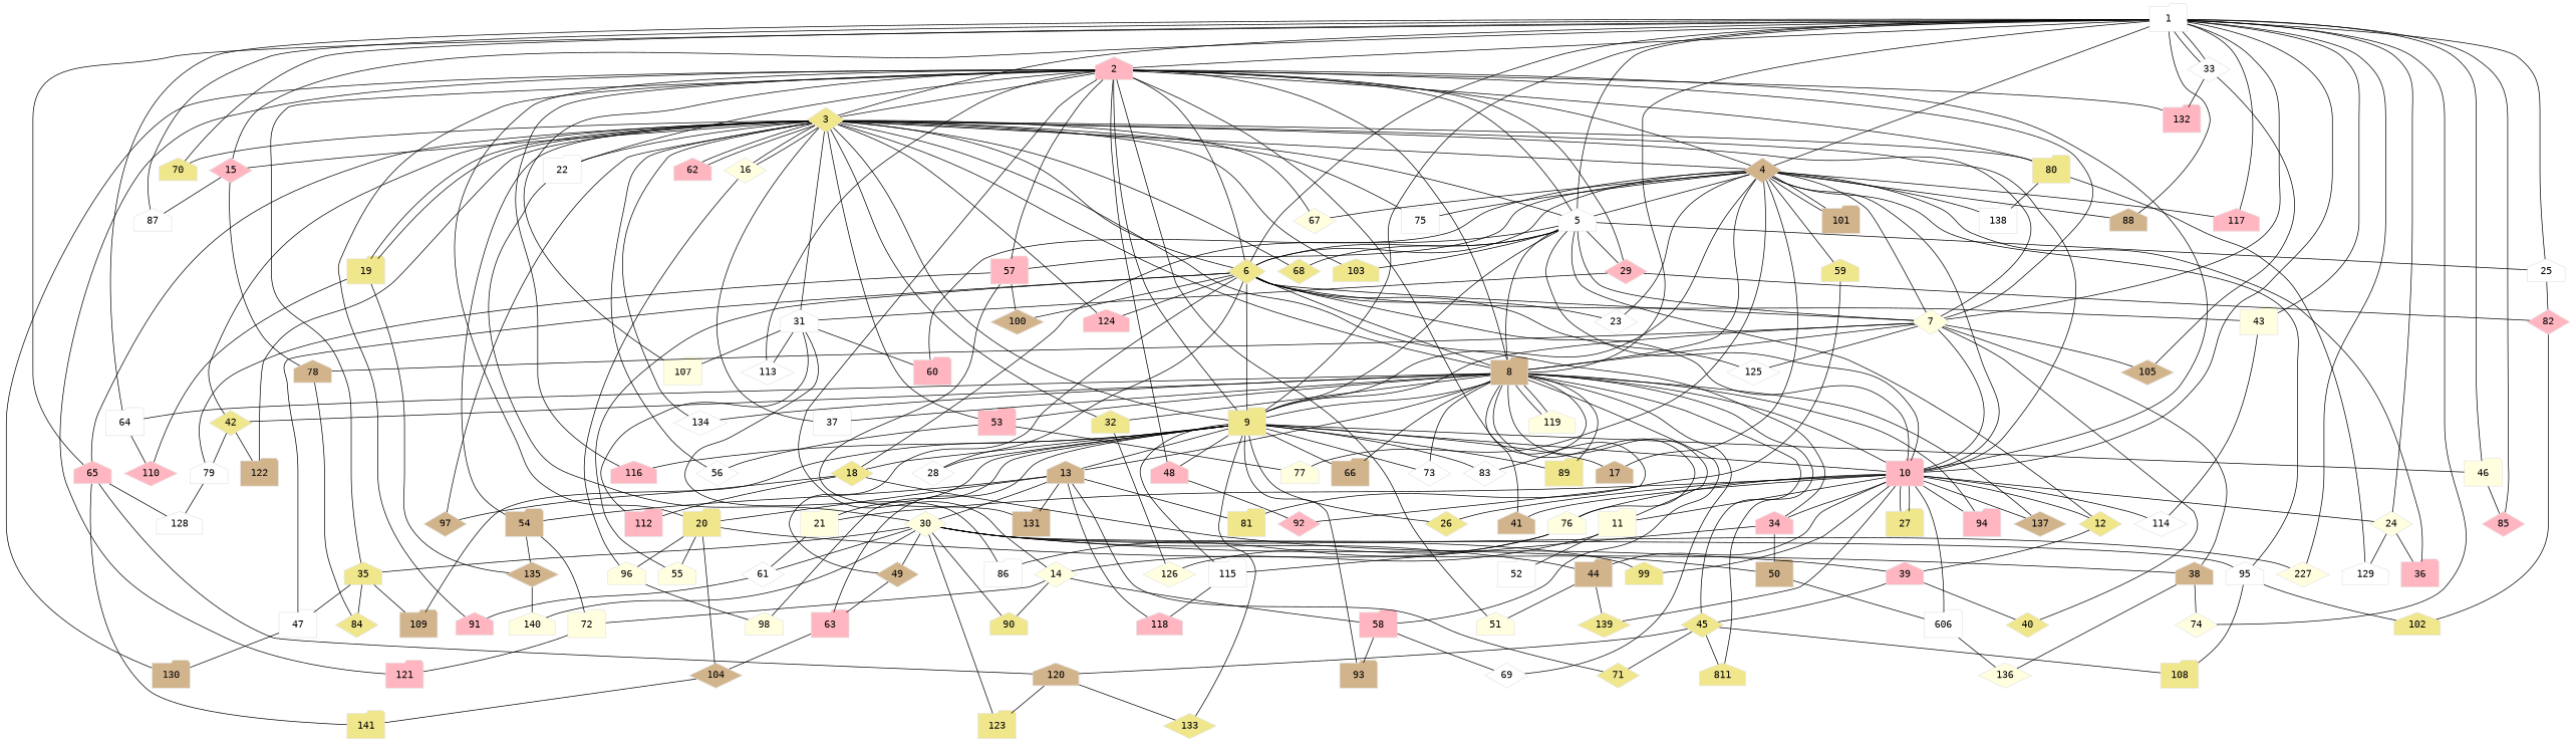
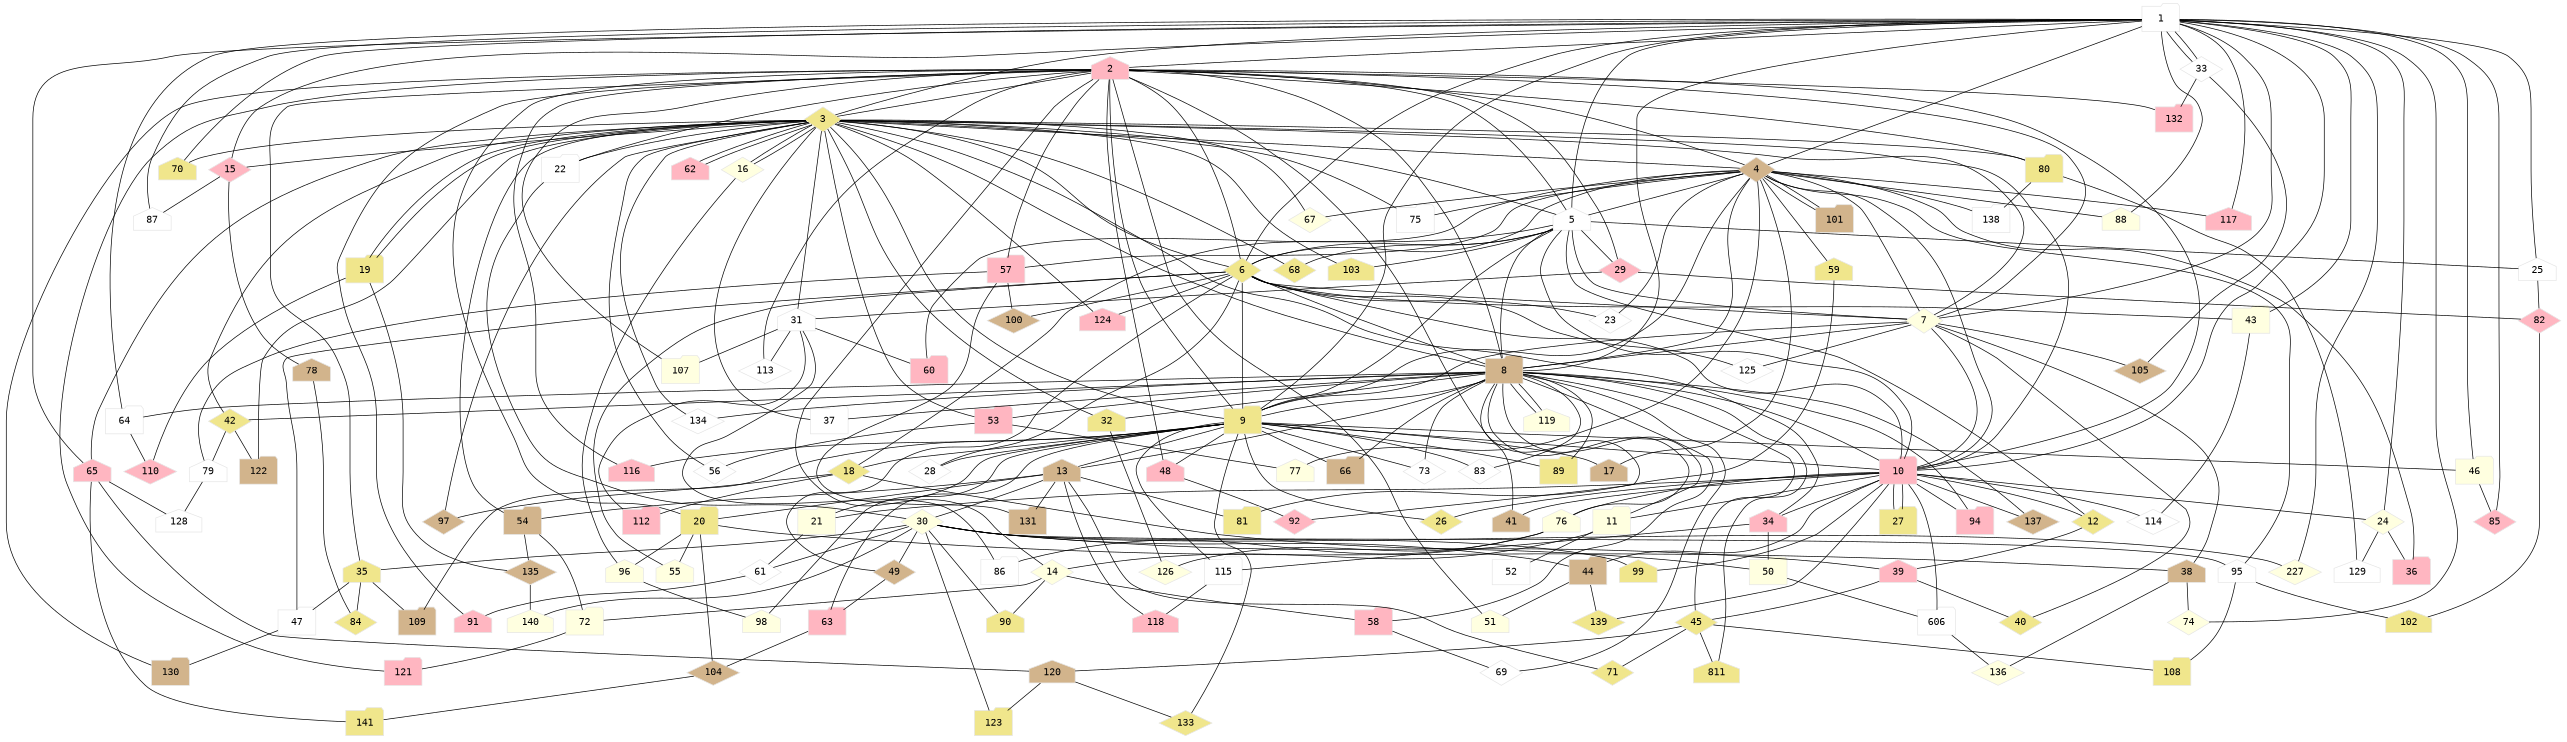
  graph {
    fontname="DejaVu Sans Mono"
    node [color=gray90 fillcolor=khaki fontname="DejaVu Sans Mono" shape=folder style=filled]
    edge [fontname="DejaVu Sans Mono"]
    2 [fillcolor=lightpink shape=house]
    1 [fillcolor=white]
    3 [shape=diamond]
    4 [fillcolor=tan shape=diamond]
    5 [fillcolor=white shape=house]
    6 [shape=diamond]
    7 [fillcolor=lightyellow shape=diamond]
    8 [fillcolor=tan]
    9
    10 [fillcolor=lightpink]
    15 [fillcolor=lightpink shape=diamond]
    24 [fillcolor=lightyellow shape=diamond]
    25 [fillcolor=white shape=house]
    33 [fillcolor=white shape=diamond]
    43 [fillcolor=lightyellow]
    46 [fillcolor=lightyellow]
    64 [fillcolor=white]
    65 [fillcolor=lightpink shape=house]
    70 [shape=house]
    74 [fillcolor=lightyellow shape=diamond]
    85 [fillcolor=lightpink shape=diamond]
    87 [fillcolor=white shape=house]
-   88 [fillcolor=tan shape=house]
+   88 [fillcolor=lightyellow shape=house]
    117 [fillcolor=lightpink shape=house]
    n25 [fillcolor=lightyellow label=227 shape=diamond]
    14 [fillcolor=lightyellow shape=diamond]
    20
    22 [fillcolor=white]
    29 [fillcolor=lightpink shape=diamond]
    35 [shape=house]
    41 [fillcolor=tan shape=house]
    48 [fillcolor=lightpink shape=house]
    51 [fillcolor=lightyellow shape=house]
    57 [fillcolor=lightpink]
    80
    91 [fillcolor=lightpink shape=house]
    107 [fillcolor=lightyellow]
    113 [fillcolor=white shape=diamond]
    116 [fillcolor=lightpink shape=house]
    121 [fillcolor=lightpink]
    130 [fillcolor=tan]
    132 [fillcolor=lightpink]
    16 [fillcolor=lightyellow shape=diamond]
    19
    31 [fillcolor=white shape=house]
    32 [shape=house]
    34 [fillcolor=lightpink shape=house]
    37 [fillcolor=white]
    42 [shape=diamond]
    53 [fillcolor=lightpink]
    54 [fillcolor=tan]
    56 [fillcolor=white shape=diamond]
    62 [fillcolor=lightpink shape=house]
    67 [fillcolor=lightyellow shape=diamond]
    68 [shape=diamond]
    75 [fillcolor=white]
    97 [fillcolor=tan shape=diamond]
    103 [shape=house]
    122 [fillcolor=tan]
    124 [fillcolor=lightpink shape=house]
    134 [fillcolor=white shape=diamond]
    17 [fillcolor=tan shape=house]
    23 [fillcolor=white shape=diamond]
    36 [fillcolor=lightpink]
    59 [shape=house]
    60 [fillcolor=lightpink]
    77 [fillcolor=lightyellow shape=house]
    95 [fillcolor=white shape=house]
    101 [fillcolor=tan]
    138 [fillcolor=white]
    12 [shape=diamond]
    18 [shape=diamond]
    28 [fillcolor=white shape=diamond]
    47 [fillcolor=white]
    49 [fillcolor=tan shape=diamond]
    55 [fillcolor=lightyellow shape=house]
    100 [fillcolor=tan shape=diamond]
    125 [fillcolor=white shape=diamond]
    38 [fillcolor=tan shape=house]
    40 [shape=diamond]
    78 [fillcolor=tan shape=house]
    105 [fillcolor=tan shape=diamond]
    11 [fillcolor=lightyellow]
    13 [fillcolor=tan shape=house]
    45 [shape=diamond]
    58 [fillcolor=lightpink]
    66 [fillcolor=tan]
    69 [fillcolor=white shape=diamond]
    73 [fillcolor=white shape=diamond]
    76 [fillcolor=lightyellow shape=house]
    83 [fillcolor=white shape=diamond]
    89
    92 [fillcolor=lightpink shape=diamond]
    94 [fillcolor=lightpink]
    n95 [label=811 shape=house]
    119 [fillcolor=lightyellow shape=house]
    137 [fillcolor=tan shape=diamond]
    21 [fillcolor=lightyellow]
    26 [shape=diamond]
    63 [fillcolor=lightpink]
-   93 [fillcolor=tan]
    98 [fillcolor=lightyellow shape=house]
    109 [fillcolor=tan]
    115 [fillcolor=white]
    133 [shape=diamond]
    27
    44 [fillcolor=tan]
    99 [shape=house]
    n109 [fillcolor=white label=606]
    114 [fillcolor=white shape=diamond]
    139 [shape=diamond]
    129 [fillcolor=white shape=house]
    82 [fillcolor=lightpink shape=diamond]
    110 [fillcolor=lightpink shape=diamond]
    120 [fillcolor=tan shape=house]
    128 [fillcolor=white shape=house]
    141
    72 [fillcolor=lightyellow]
    90 [shape=house]
    96 [fillcolor=lightyellow shape=house]
    104 [fillcolor=tan shape=diamond]
    30 [fillcolor=lightyellow shape=diamond]
    84 [shape=diamond]
    131 [fillcolor=tan]
    79 [fillcolor=white shape=house]
    135 [fillcolor=tan shape=diamond]
    112 [fillcolor=lightpink]
    86 [fillcolor=white]
    126 [fillcolor=lightyellow shape=diamond]
-   50 [fillcolor=tan]
+   50 [fillcolor=lightyellow]
    81
    108
    102 [shape=house]
    39 [fillcolor=lightpink shape=house]
    136 [fillcolor=lightyellow shape=diamond]
    52 [fillcolor=white]
    71 [shape=diamond]
    118 [fillcolor=lightpink shape=house]
    61 [fillcolor=white shape=diamond]
    123
    140 [fillcolor=lightyellow shape=house]
    2 -- 3
    2 -- 4
    2 -- 5
    2 -- 6
    2 -- 7
    2 -- 8
    2 -- 9
    2 -- 10
    2 -- 14
    2 -- 20
    2 -- 22
    2 -- 29
    2 -- 35
    2 -- 41
    2 -- 48
    2 -- 51
    2 -- 57
    2 -- 80
    2 -- 91
    2 -- 107
    2 -- 113
    2 -- 116
    2 -- 121
    2 -- 130
    2 -- 132
    1 -- 2
    1 -- 3
    1 -- 4
    1 -- 5
    1 -- 6
    1 -- 7
    1 -- 8
    1 -- 9
    1 -- 10
    1 -- 15
    1 -- 24
    1 -- 25
    1 -- 33
    1 -- 33
    1 -- 43
    1 -- 46
    1 -- 64
    1 -- 65
    1 -- 70
    1 -- 74
    1 -- 85
    1 -- 87
    1 -- 88
    1 -- 117
    1 -- n25
    3 -- 4
    3 -- 5
    3 -- 6
    3 -- 7
    3 -- 8
    3 -- 9
    3 -- 10
    3 -- 15
    3 -- 65
    3 -- 70
    3 -- 22
    3 -- 80
    3 -- 16
    3 -- 16
    3 -- 19
    3 -- 19
    3 -- 31
    3 -- 32
    3 -- 34
    3 -- 37
    3 -- 42
    3 -- 53
    3 -- 54
    3 -- 56
    3 -- 62
    3 -- 62
    3 -- 67
    3 -- 68
    3 -- 75
    3 -- 97
    3 -- 103
    3 -- 122
    3 -- 124
    3 -- 134
    4 -- 5
    4 -- 6
    4 -- 7
    4 -- 8
    4 -- 9
    4 -- 10
    4 -- 88
    4 -- 117
    4 -- 57
    4 -- 67
    4 -- 75
    4 -- 17
    4 -- 23
    4 -- 36
    4 -- 59
    4 -- 60
    4 -- 77
    4 -- 95
    4 -- 101
    4 -- 101
    4 -- 138
    5 -- 6
    5 -- 7
    5 -- 8
    5 -- 9
    5 -- 10
    5 -- 25
    5 -- 29
    5 -- 68
    5 -- 103
    5 -- 12
    5 -- 18
    6 -- 7
    6 -- 8
    6 -- 9
    6 -- 10
    6 -- 43
    6 -- 124
    6 -- 23
    6 -- 28
    6 -- 47
    6 -- 49
    6 -- 55
    6 -- 100
    6 -- 125
    7 -- 8
    7 -- 9
    7 -- 10
    7 -- 125
    7 -- 38
    7 -- 40
-   7 -- 78
    7 -- 105
    8 -- 9
    8 -- 10
    8 -- 64
    8 -- 32
    8 -- 37
    8 -- 42
    8 -- 53
    8 -- 134
    8 -- 11
    8 -- 13
    8 -- 45
    8 -- 58
    8 -- 66
    8 -- 69
    8 -- 73
    8 -- 76
    8 -- 83
    8 -- 89
    8 -- 92
    8 -- 94
    8 -- n95
    8 -- 119
    8 -- 119
    8 -- 137
    9 -- 10
    9 -- 46
    9 -- 48
    9 -- 116
    9 -- 17
    9 -- 18
    9 -- 28
    9 -- 13
    9 -- 66
    9 -- 73
    9 -- 83
    9 -- 89
    9 -- 21
    9 -- 26
    9 -- 63
-   9 -- 93
    9 -- 98
    9 -- 109
    9 -- 115
    9 -- 133
    10 -- 24
    10 -- 41
    10 -- 34
    10 -- 12
    10 -- 11
    10 -- 76
    10 -- 94
    10 -- 137
    10 -- 21
    10 -- 26
    10 -- 27
    10 -- 27
    10 -- 44
    10 -- 99
    10 -- n109
    10 -- 114
    10 -- 139
    15 -- 87
    15 -- 78
    24 -- 36
    24 -- 129
    25 -- 82
    33 -- 132
    33 -- 105
    43 -- 114
    46 -- 85
    64 -- 110
    65 -- 120
    65 -- 128
    65 -- 141
    14 -- 58
    14 -- 72
    14 -- 90
    20 -- 55
    20 -- 38
    20 -- 96
    20 -- 104
    22 -- 30
    29 -- 31
    29 -- 82
    35 -- 47
    35 -- 109
    35 -- 84
    48 -- 92
    57 -- 100
    57 -- 131
    57 -- 79
    80 -- 138
    80 -- 129
    16 -- 96
    19 -- 110
    19 -- 135
    31 -- 107
    31 -- 113
    31 -- 60
    31 -- 112
    31 -- 86
    32 -- 126
    34 -- 115
    34 -- 50
    42 -- 122
    42 -- 79
    53 -- 56
    53 -- 77
    54 -- 72
    54 -- 135
    59 -- 81
    95 -- 108
    95 -- 102
    12 -- 39
    18 -- 97
    18 -- 112
    18 -- 50
    47 -- 130
    49 -- 63
    38 -- 74
    38 -- 136
    78 -- 84
    11 -- 14
    11 -- 52
    13 -- 20
    13 -- 54
    13 -- 30
    13 -- 131
    13 -- 81
    13 -- 71
    13 -- 118
    45 -- n95
    45 -- 120
    45 -- 108
    45 -- 71
    58 -- 69
-   58 -- 93
    76 -- 86
    76 -- 126
    21 -- 61
    63 -- 104
    115 -- 118
    44 -- 51
    44 -- 139
    n109 -- 136
    82 -- 102
    120 -- 133
    120 -- 123
    72 -- 121
    96 -- 98
    104 -- 141
    30 -- n25
    30 -- 35
    30 -- 95
    30 -- 49
    30 -- 44
    30 -- 99
    30 -- 90
    30 -- 39
    30 -- 61
    30 -- 123
    30 -- 140
    79 -- 128
    135 -- 140
    50 -- n109
    39 -- 40
    39 -- 45
    61 -- 91
  }
